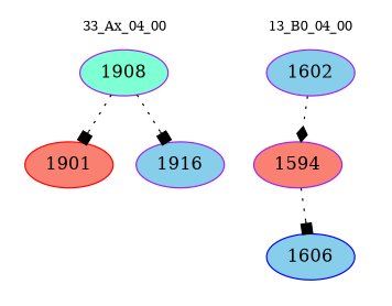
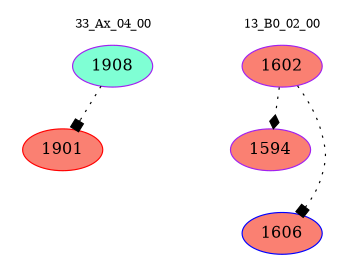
  digraph {
    node [color=purple fillcolor=salmon style=filled]
    edge [arrowhead=box color=black style=dotted]
    n1 [fillcolor=aquamarine label=1908]
    n2 [color=red label=1901]
-   n3 [fillcolor=skyblue label=1916]
-   n4 [fillcolor=skyblue label=1602]
+   n4 [label=1602]
    n5 [label=1594]
-   n6 [color=blue fillcolor=skyblue label=1606]
+   n6 [color=blue label=1606]
    subgraph cluster_1 {
      color=white
      fontsize=10
      label="33_Ax_04_00"
      n1
      n2
-     n3
    }
    subgraph cluster_2 {
      color=white
      fontsize=10
-     label="13_B0_04_00"
+     label="13_B0_02_00"
      n4
      n5
      n6
    }
    n1 -> n2
-   n1 -> n3
    n4 -> n5 [arrowhead=diamond]
-   n5 -> n6
+   n4 -> n6
  }
